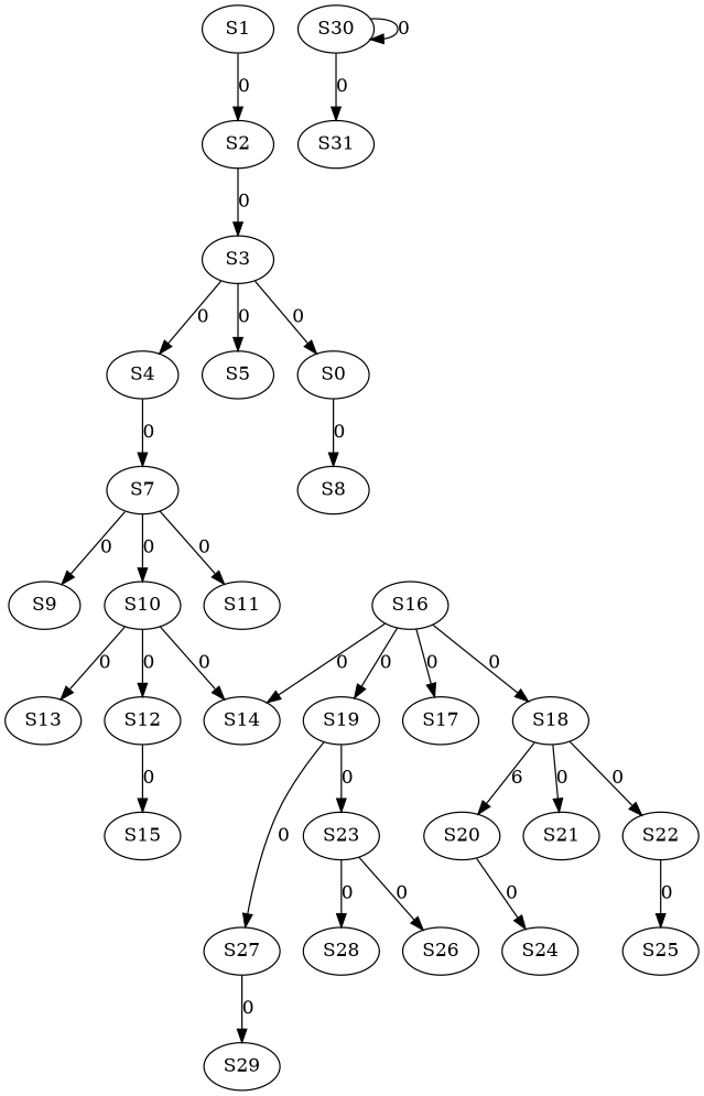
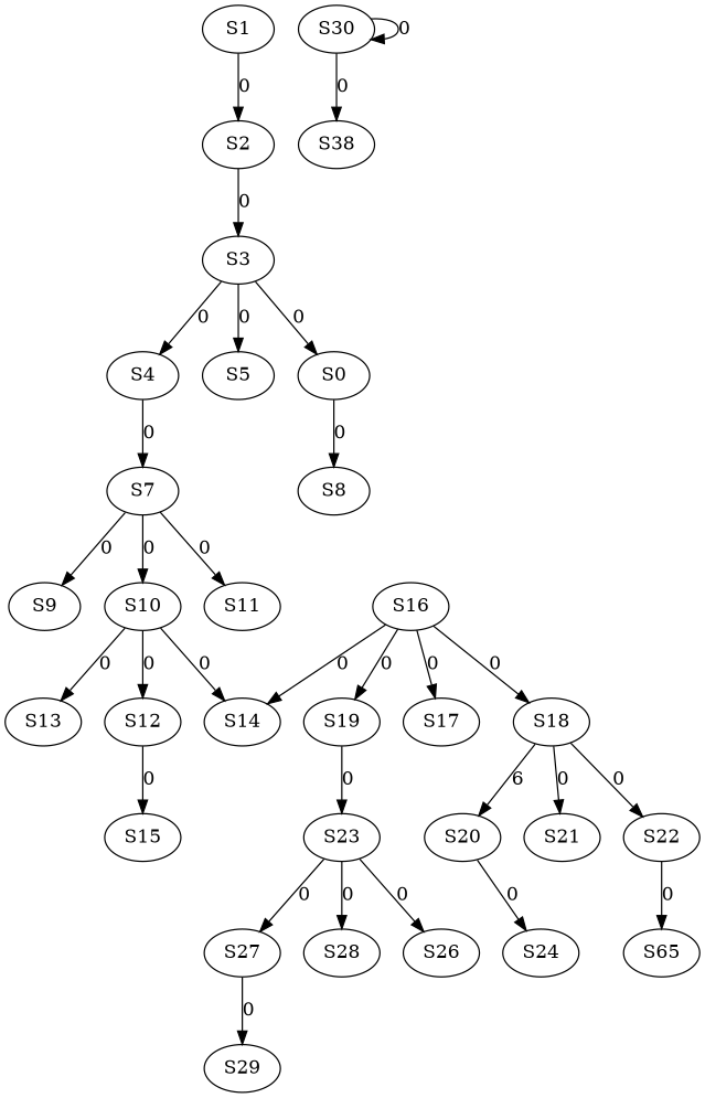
  strict digraph {
    S1
    S2
    S3
    S4
    S5
    n6 [label=S0]
    S7
    S8
    S9
    S10
    S11
    S12
    S13
    S14
    S15
    S16
    S17
    S18
    S19
    S20
    S21
    S22
    S23
    S24
-   S25
+   S25 [label=S65]
    S26
    S27
    S28
    S29
    S30
-   S31
+   S31 [label=S38]
    S1 -> S2 [label=0]
    S2 -> S3 [label=0]
    S3 -> S4 [label=0]
    S3 -> S5 [label=0]
    S3 -> n6 [label=0]
    S4 -> S7 [label=0]
    n6 -> S8 [label=0]
    S7 -> S9 [label=0]
    S7 -> S10 [label=0]
    S7 -> S11 [label=0]
    S10 -> S12 [label=0]
    S10 -> S13 [label=0]
    S10 -> S14 [label=0]
    S12 -> S15 [label=0]
    S16 -> S14 [label=0]
    S16 -> S17 [label=0]
    S16 -> S18 [label=0]
    S16 -> S19 [label=0]
    S18 -> S20 [label=6]
    S18 -> S21 [label=0]
    S18 -> S22 [label=0]
    S19 -> S23 [label=0]
    S20 -> S24 [label=0]
    S22 -> S25 [label=0]
    S23 -> S26 [label=0]
-   S19 -> S27 [label=0]
+   S23 -> S27 [label=0]
    S23 -> S28 [label=0]
    S27 -> S29 [label=0]
    S30 -> S30 [label=0]
    S30 -> S31 [label=0]
  }
